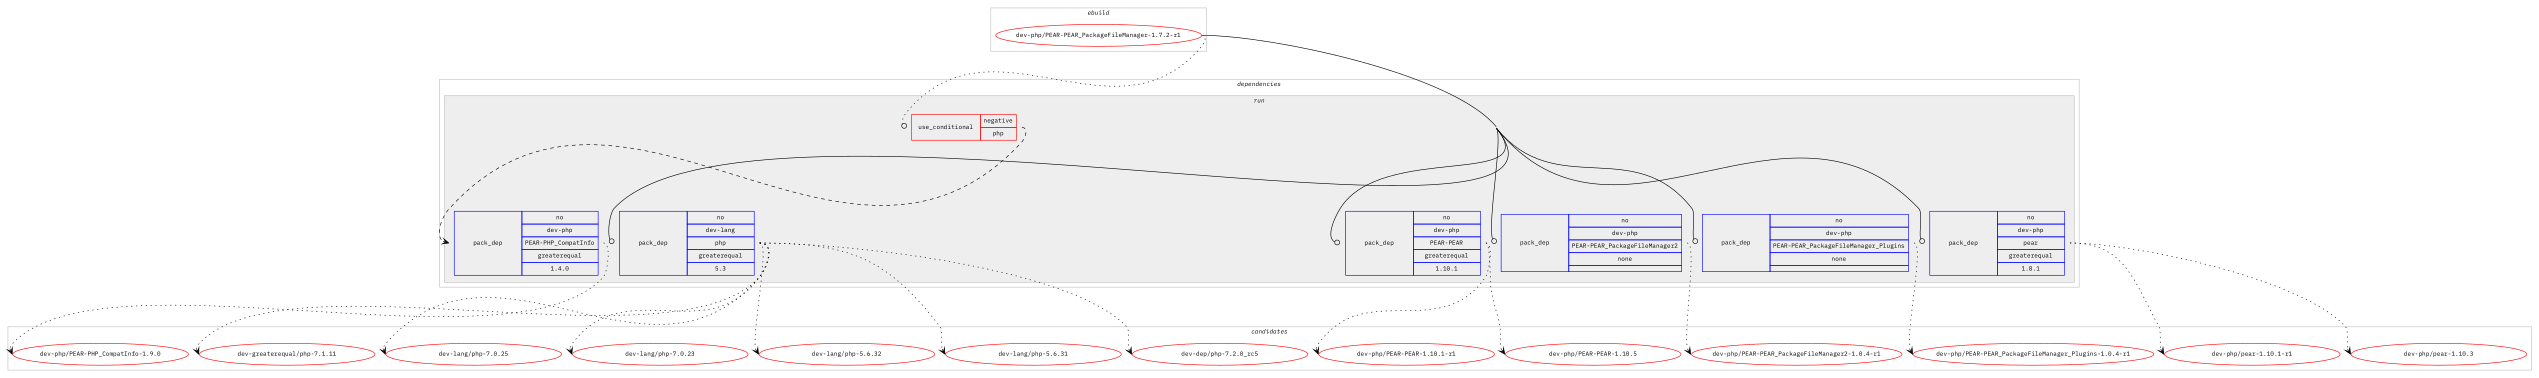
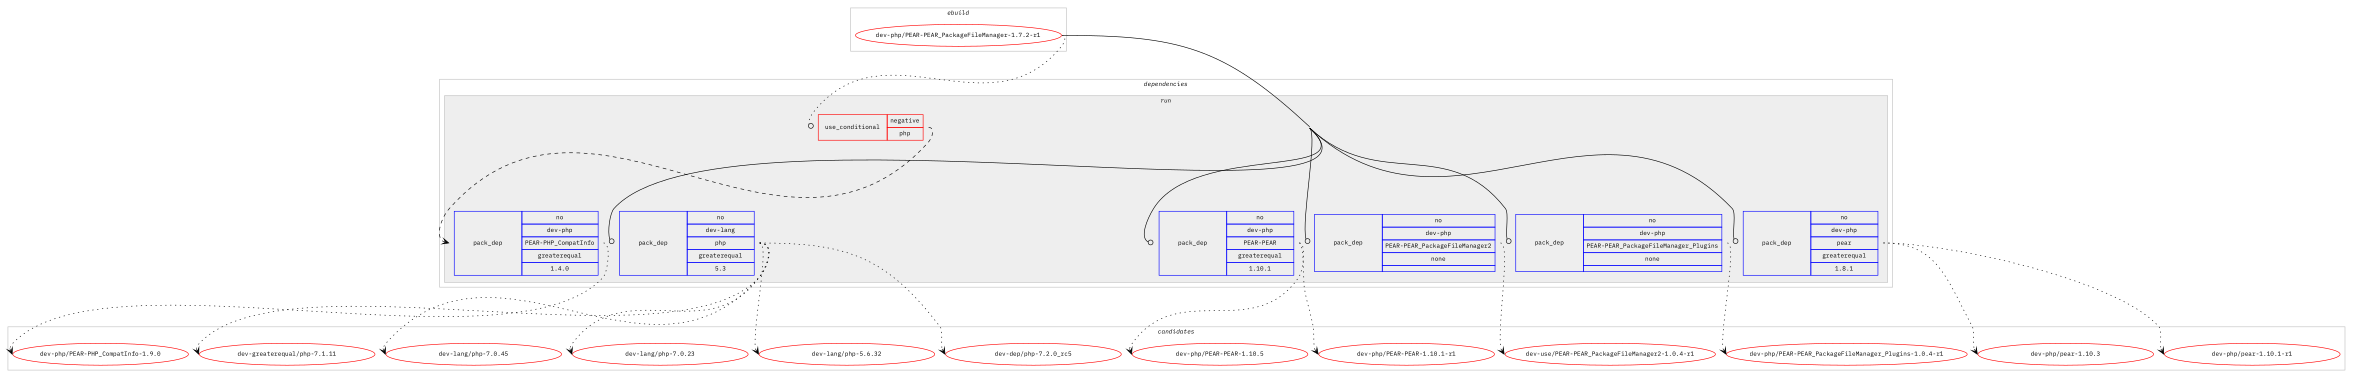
  digraph {
    compound=true
    concentrate=true
    fontname="IBM Plex Mono"
    fontsize=10
    newrank=true
    rankdir=TB
    ranksep=1.5
    node [color=red fontname="IBM Plex Mono" fontsize=10]
    edge [arrowhead=vee fontname="IBM Plex Mono" headport=w style=dotted tailport=e weight=100]
    n1 [label="dev-php/PEAR-PEAR_PackageFileManager-1.7.2-r1" width=4]
    n2 [color=blue label=<<TABLE BORDER="0" CELLBORDER="1" CELLSPACING="0" CELLPADDING="4" WIDTH="220"><TR><TD ROWSPAN="6" CELLPADDING="30">pack_dep</TD></TR><TR><TD WIDTH="110">no</TD></TR><TR><TD>dev-php</TD></TR><TR><TD>PEAR-PHP_CompatInfo</TD></TR><TR><TD>greaterequal</TD></TR><TR><TD>1.4.0</TD></TR></TABLE>> shape=none]
    n3 [label=<<TABLE BORDER="0" CELLBORDER="1" CELLSPACING="0" CELLPADDING="4"><TR><TD ROWSPAN="3" CELLPADDING="10">use_conditional</TD></TR><TR><TD>negative</TD></TR><TR><TD>php</TD></TR></TABLE>> shape=none]
    n4 [color=blue label=<<TABLE BORDER="0" CELLBORDER="1" CELLSPACING="0" CELLPADDING="4" WIDTH="220"><TR><TD ROWSPAN="6" CELLPADDING="30">pack_dep</TD></TR><TR><TD WIDTH="110">no</TD></TR><TR><TD>dev-lang</TD></TR><TR><TD>php</TD></TR><TR><TD>greaterequal</TD></TR><TR><TD>5.3</TD></TR></TABLE>> shape=none]
    n5 [color=blue label=<<TABLE BORDER="0" CELLBORDER="1" CELLSPACING="0" CELLPADDING="4" WIDTH="220"><TR><TD ROWSPAN="6" CELLPADDING="30">pack_dep</TD></TR><TR><TD WIDTH="110">no</TD></TR><TR><TD>dev-php</TD></TR><TR><TD>PEAR-PEAR</TD></TR><TR><TD>greaterequal</TD></TR><TR><TD>1.10.1</TD></TR></TABLE>> shape=none]
    n6 [color=blue label=<<TABLE BORDER="0" CELLBORDER="1" CELLSPACING="0" CELLPADDING="4" WIDTH="220"><TR><TD ROWSPAN="6" CELLPADDING="30">pack_dep</TD></TR><TR><TD WIDTH="110">no</TD></TR><TR><TD>dev-php</TD></TR><TR><TD>PEAR-PEAR_PackageFileManager2</TD></TR><TR><TD>none</TD></TR><TR><TD></TD></TR></TABLE>> shape=none]
    n7 [color=blue label=<<TABLE BORDER="0" CELLBORDER="1" CELLSPACING="0" CELLPADDING="4" WIDTH="220"><TR><TD ROWSPAN="6" CELLPADDING="30">pack_dep</TD></TR><TR><TD WIDTH="110">no</TD></TR><TR><TD>dev-php</TD></TR><TR><TD>PEAR-PEAR_PackageFileManager_Plugins</TD></TR><TR><TD>none</TD></TR><TR><TD></TD></TR></TABLE>> shape=none]
    n8 [color=blue label=<<TABLE BORDER="0" CELLBORDER="1" CELLSPACING="0" CELLPADDING="4" WIDTH="220"><TR><TD ROWSPAN="6" CELLPADDING="30">pack_dep</TD></TR><TR><TD WIDTH="110">no</TD></TR><TR><TD>dev-php</TD></TR><TR><TD>pear</TD></TR><TR><TD>greaterequal</TD></TR><TR><TD>1.8.1</TD></TR></TABLE>> shape=none]
    n9 [label="dev-php/PEAR-PHP_CompatInfo-1.9.0" width=4]
-   n10 [label="dev-lang/php-5.6.31" width=4]
    n11 [label="dev-lang/php-5.6.32" width=4]
    n12 [label="dev-lang/php-7.0.23" width=4]
-   n13 [label="dev-lang/php-7.0.25" width=4]
+   n13 [label="dev-lang/php-7.0.45" width=4]
    n14 [label="dev-greaterequal/php-7.1.11" width=4]
    n15 [label="dev-dep/php-7.2.0_rc5" width=4]
    n16 [label="dev-php/PEAR-PEAR-1.10.1-r1" width=4]
    n17 [label="dev-php/PEAR-PEAR-1.10.5" width=4]
-   n18 [label="dev-php/PEAR-PEAR_PackageFileManager2-1.0.4-r1" width=4]
+   n18 [label="dev-use/PEAR-PEAR_PackageFileManager2-1.0.4-r1" width=4]
    n19 [label="dev-php/PEAR-PEAR_PackageFileManager_Plugins-1.0.4-r1" width=4]
    n20 [label="dev-php/pear-1.10.1-r1" width=4]
    n21 [label="dev-php/pear-1.10.3" width=4]
    subgraph cluster_1 {
      color=gray
      label=<<i>ebuild</i>>
      rank=same
      n1
    }
    subgraph cluster_2 {
      color=gray
      label=<<i>dependencies</i>>
      subgraph cluster_3 {
        color=gray
        fillcolor="#eeeeee"
        label=<<i>compile</i>>
        style=filled
      }
      subgraph cluster_4 {
        color=gray
        fillcolor="#eeeeee"
        label=<<i>compile and run</i>>
        style=filled
      }
      subgraph cluster_5 {
        color=gray
        fillcolor="#eeeeee"
        label=<<i>run</i>>
        style=filled
        subgraph sub_6 {
          color=gray
          fillcolor="#eeeeee"
          label=<<i>run</i>>
          style=filled
          n3
          subgraph sub_7 {
            color=gray
            fillcolor="#eeeeee"
            label=<<i>run</i>>
            style=filled
            n2
          }
        }
        subgraph sub_8 {
          color=gray
          fillcolor="#eeeeee"
          label=<<i>run</i>>
          style=filled
          n4
        }
        subgraph sub_9 {
          color=gray
          fillcolor="#eeeeee"
          label=<<i>run</i>>
          style=filled
          n5
        }
        subgraph sub_10 {
          color=gray
          fillcolor="#eeeeee"
          label=<<i>run</i>>
          style=filled
          n6
        }
        subgraph sub_11 {
          color=gray
          fillcolor="#eeeeee"
          label=<<i>run</i>>
          style=filled
          n7
        }
        subgraph sub_12 {
          color=gray
          fillcolor="#eeeeee"
          label=<<i>run</i>>
          style=filled
          n8
        }
      }
    }
    subgraph cluster_13 {
      color=gray
      label=<<i>candidates</i>>
      rank=same
      subgraph sub_14 {
        color=black
        label=<<i>candidates</i>>
        nodesep=1
        rank=same
        n9
      }
      subgraph sub_15 {
        color=black
        label=<<i>candidates</i>>
        nodesep=1
        rank=same
-       n10
        n11
        n12
        n13
        n14
        n15
      }
      subgraph sub_16 {
        color=black
        label=<<i>candidates</i>>
        nodesep=1
        rank=same
        n16
        n17
      }
      subgraph sub_17 {
        color=black
        label=<<i>candidates</i>>
        nodesep=1
        rank=same
        n18
      }
      subgraph sub_18 {
        color=black
        label=<<i>candidates</i>>
        nodesep=1
        rank=same
        n19
      }
      subgraph sub_19 {
        color=black
        label=<<i>candidates</i>>
        nodesep=1
        rank=same
        n20
        n21
      }
    }
    n1 -> n3 [arrowhead=odot weight=20]
    n1 -> n4 [arrowhead=odot style=solid weight=20]
    n1 -> n5 [arrowhead=odot style=solid weight=20]
    n1 -> n6 [arrowhead=odot style=solid weight=20]
    n1 -> n7 [arrowhead=odot style=solid weight=20]
    n1 -> n8 [arrowhead=odot style=solid weight=20]
    n2 -> n9
    n3 -> n2 [style=dashed weight=20]
-   n4 -> n10
    n4 -> n11
    n4 -> n12
    n4 -> n13
    n4 -> n14
    n4 -> n15
    n5 -> n16
    n5 -> n17
    n6 -> n18
    n7 -> n19
    n8 -> n20
    n8 -> n21
  }
